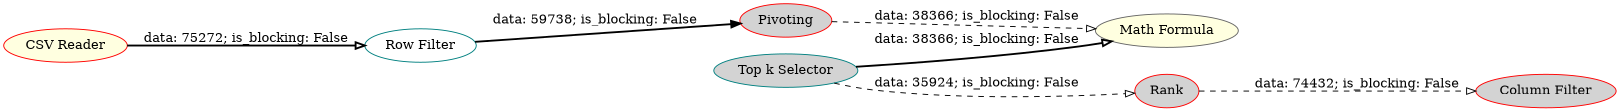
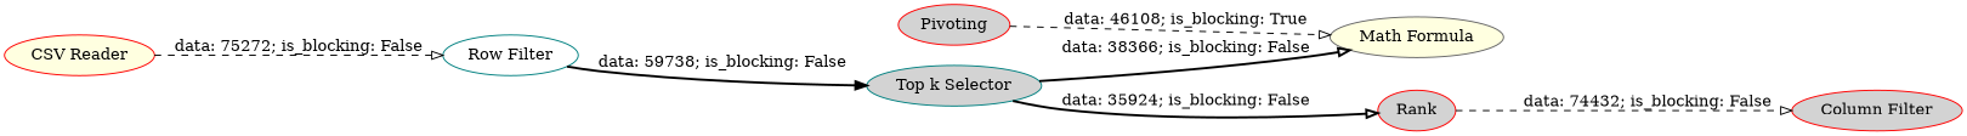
  digraph {
    rankdir=LR
    node [color=red fillcolor=lightgrey style=filled]
    edge [arrowhead=onormal style=dashed]
    n1 [fillcolor=lightyellow label="CSV Reader"]
    n2 [color=teal fillcolor=white label="Row Filter"]
    n3 [label=Pivoting]
    n4 [color=teal label="Top k Selector"]
    n5 [label=Rank]
    n6 [color=gray40 fillcolor=lightyellow label="Math Formula"]
    n7 [label="Column Filter"]
-   n1 -> n2 [label="data: 75272; is_blocking: False" style=bold]
-   n2 -> n3 [arrowhead=normal label="data: 59738; is_blocking: False" style=bold]
-   n3 -> n6 [label="data: 38366; is_blocking: False"]
-   n4 -> n5 [label="data: 35924; is_blocking: False"]
+   n1 -> n2 [label="data: 75272; is_blocking: False"]
+   n2 -> n4 [arrowhead=normal label="data: 59738; is_blocking: False" style=bold]
+   n3 -> n6 [label="data: 46108; is_blocking: True"]
+   n4 -> n5 [label="data: 35924; is_blocking: False" style=bold]
    n4 -> n6 [label="data: 38366; is_blocking: False" style=bold]
    n5 -> n7 [label="data: 74432; is_blocking: False"]
  }
